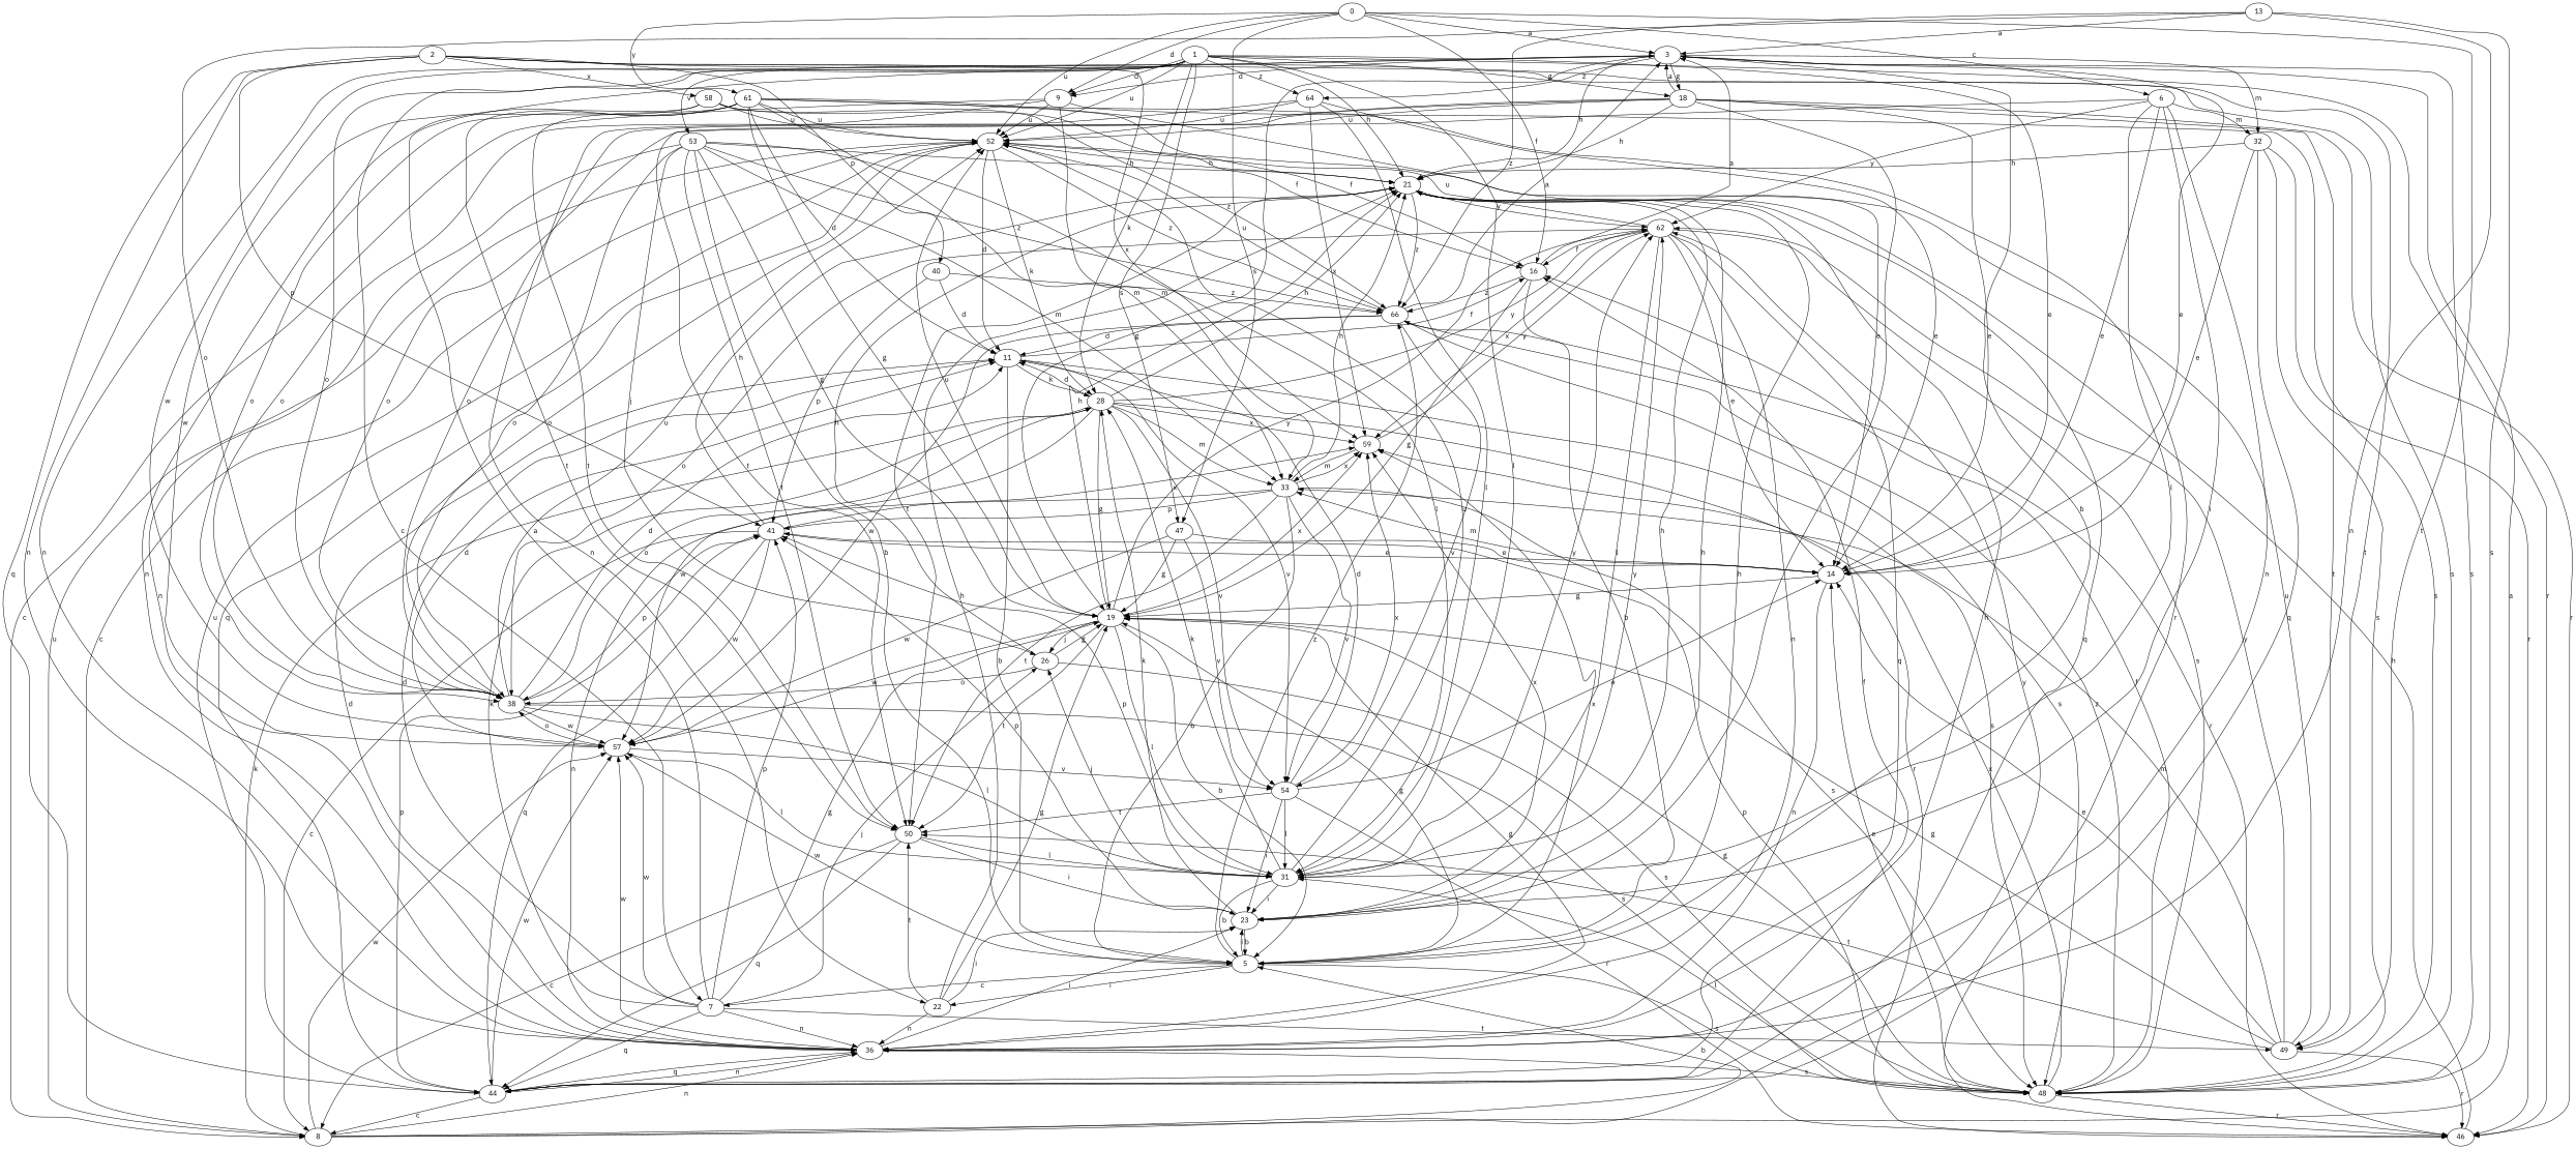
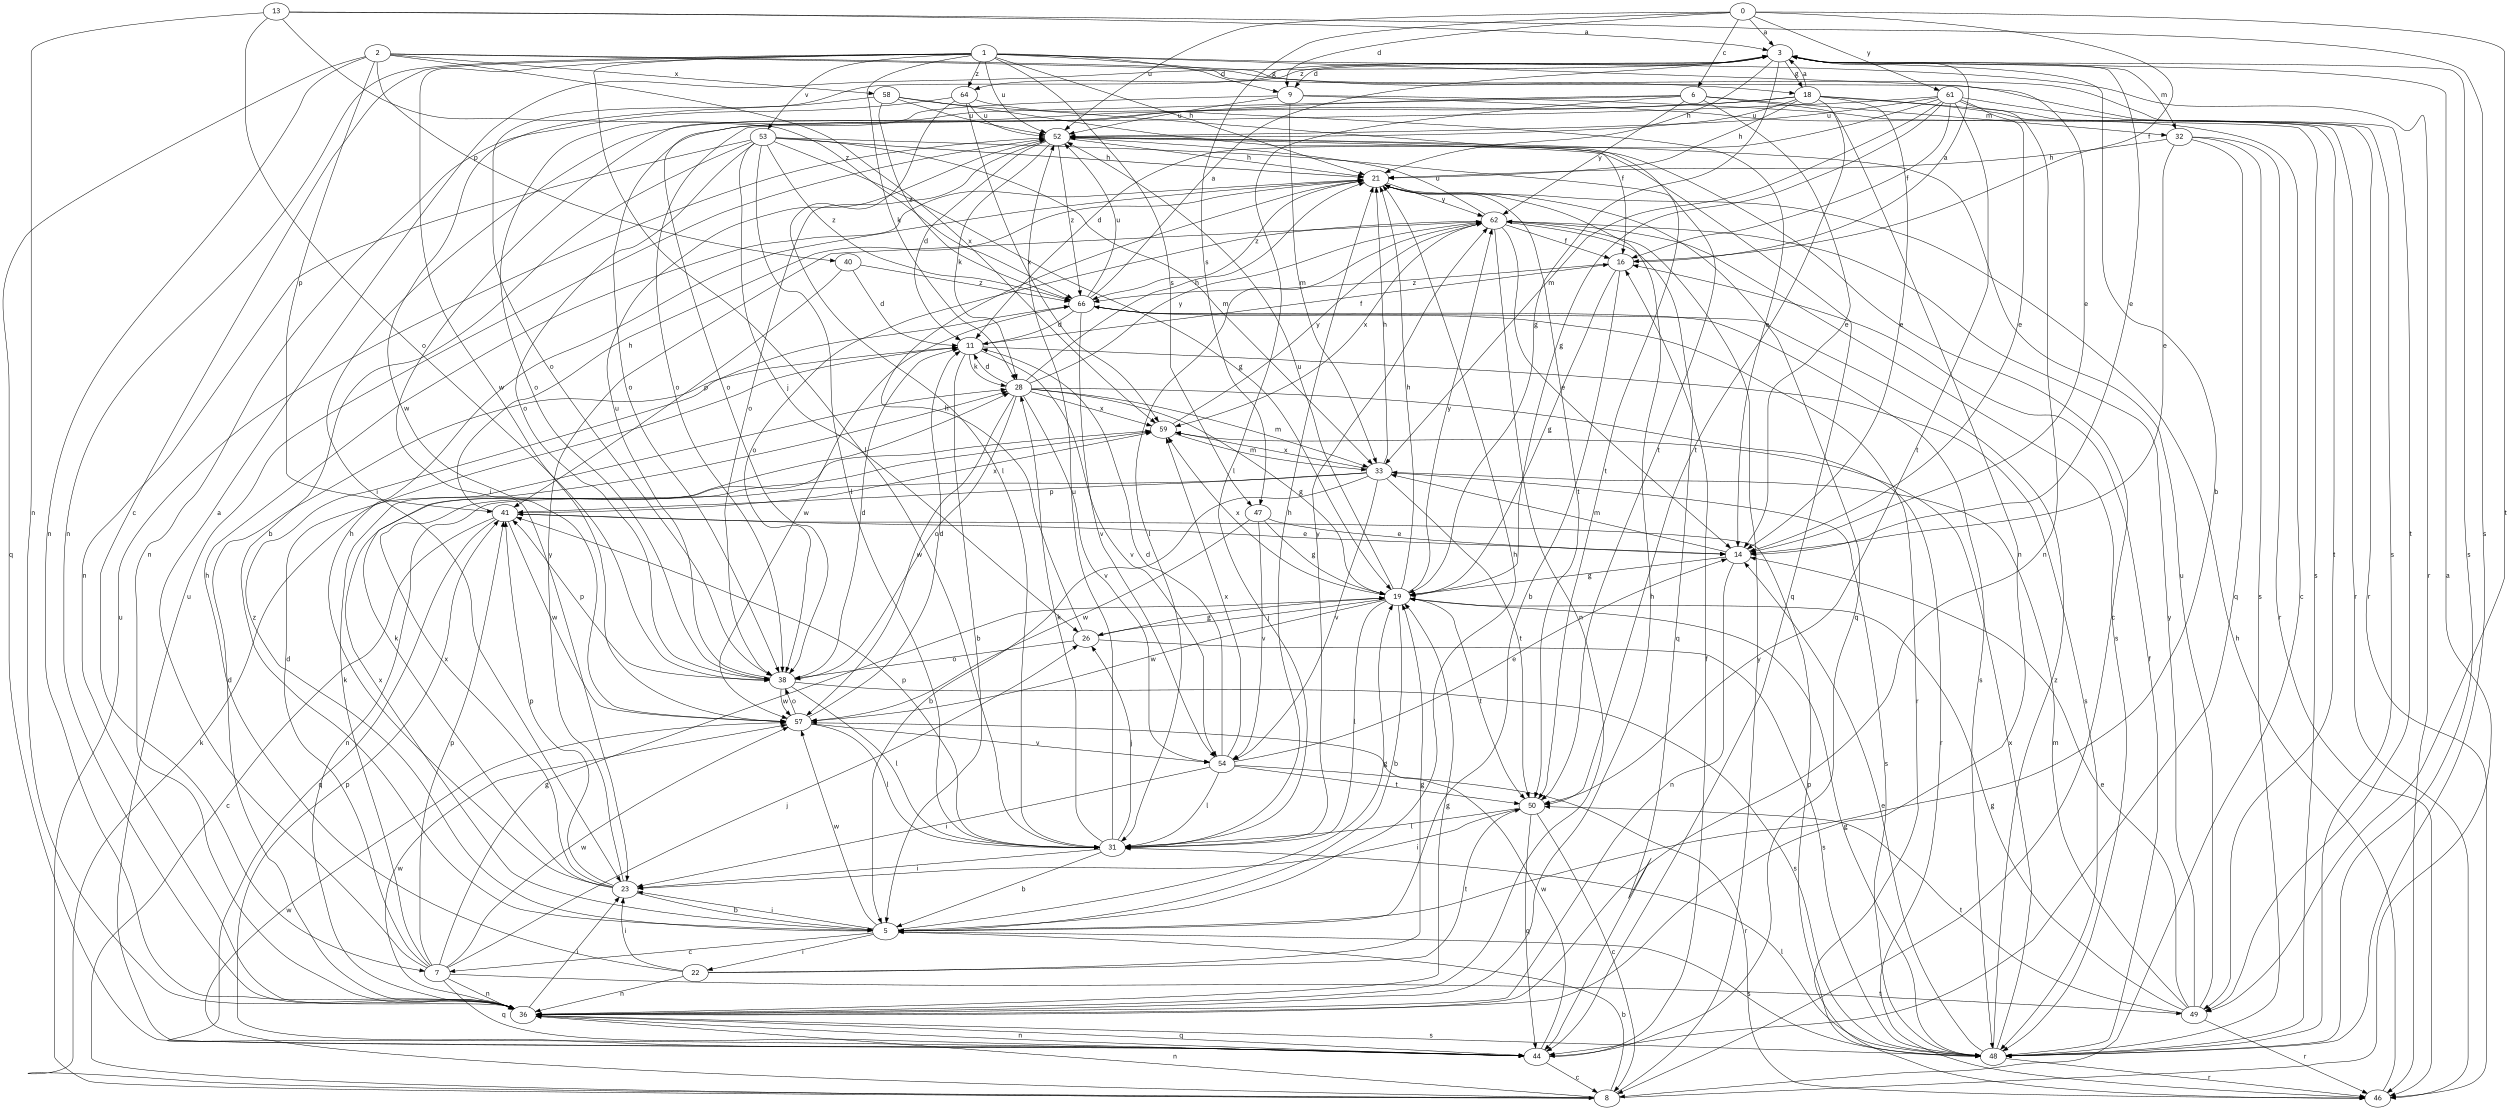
  strict digraph {
    fontname="IBM Plex Sans"
    node [fontname="IBM Plex Sans"]
    edge [fontname="IBM Plex Sans"]
    0
    3
    6
    9
    16
    47
    49
    52
    61
    14
    18
    21
    64
    48
    5
    19
    32
    38
    31
    36
    23
    62
    8
    33
    66
    57
    54
    46
    50
    28
    44
    11
    1
    7
    53
    41
    26
    13
    59
    2
    40
    58
    22
    0 -> 3 [label=a]
    0 -> 6 [label=c]
    0 -> 9 [label=d]
    0 -> 16 [label=f]
    0 -> 47 [label=s]
    0 -> 49 [label=t]
    0 -> 52 [label=u]
    0 -> 61 [label=y]
    3 -> 9 [label=d]
    3 -> 14 [label=e]
    3 -> 18 [label=g]
    3 -> 21 [label=h]
    3 -> 64 [label=z]
    3 -> 48 [label=s]
    3 -> 5 [label=b]
    3 -> 19 [label=g]
    3 -> 32 [label=m]
    3 -> 38 [label=o]
    6 -> 14 [label=e]
    6 -> 32 [label=m]
    6 -> 38 [label=o]
    6 -> 31 [label=l]
    6 -> 36 [label=n]
    6 -> 23 [label=i]
    6 -> 62 [label=y]
    9 -> 52 [label=u]
    9 -> 48 [label=s]
    9 -> 38 [label=o]
    9 -> 8 [label=c]
    9 -> 33 [label=m]
    16 -> 3 [label=a]
    16 -> 5 [label=b]
    16 -> 19 [label=g]
    16 -> 66 [label=z]
    47 -> 14 [label=e]
    47 -> 19 [label=g]
    47 -> 57 [label=w]
    47 -> 54 [label=v]
    49 -> 52 [label=u]
    49 -> 14 [label=e]
    49 -> 19 [label=g]
    49 -> 62 [label=y]
    49 -> 33 [label=m]
    49 -> 46 [label=r]
    49 -> 50 [label=t]
    52 -> 21 [label=h]
    52 -> 38 [label=o]
    52 -> 8 [label=c]
    52 -> 66 [label=z]
    52 -> 28 [label=k]
    52 -> 44 [label=q]
    52 -> 11 [label=d]
    61 -> 16 [label=f]
    61 -> 52 [label=u]
    61 -> 14 [label=e]
    61 -> 19 [label=g]
    61 -> 38 [label=o]
    61 -> 36 [label=n]
    61 -> 33 [label=m]
    61 -> 46 [label=r]
    61 -> 50 [label=t]
    61 -> 11 [label=d]
    14 -> 19 [label=g]
    14 -> 36 [label=n]
    14 -> 33 [label=m]
    18 -> 3 [label=a]
    18 -> 49 [label=t]
    18 -> 52 [label=u]
    18 -> 14 [label=e]
    18 -> 21 [label=h]
    18 -> 38 [label=o]
    18 -> 23 [label=i]
    18 -> 46 [label=r]
    18 -> 50 [label=t]
    21 -> 62 [label=y]
    21 -> 66 [label=z]
    21 -> 50 [label=t]
    21 -> 44 [label=q]
    64 -> 52 [label=u]
    64 -> 14 [label=e]
    64 -> 31 [label=l]
-   64 -> 22 [label=n]
+   64 -> 36 [label=n]
    64 -> 59 [label=x]
    48 -> 16 [label=f]
    48 -> 14 [label=e]
    48 -> 19 [label=g]
    48 -> 31 [label=l]
    48 -> 66 [label=z]
    48 -> 46 [label=r]
    48 -> 41 [label=p]
    48 -> 59 [label=x]
    5 -> 21 [label=h]
    5 -> 48 [label=s]
    5 -> 19 [label=g]
    5 -> 23 [label=i]
    5 -> 66 [label=z]
    5 -> 57 [label=w]
    5 -> 7 [label=c]
    5 -> 59 [label=x]
    5 -> 22 [label=i]
    19 -> 52 [label=u]
    19 -> 21 [label=h]
    19 -> 5 [label=b]
    19 -> 31 [label=l]
    19 -> 62 [label=y]
    19 -> 57 [label=w]
    19 -> 50 [label=t]
    19 -> 26 [label=j]
    19 -> 59 [label=x]
    32 -> 14 [label=e]
    32 -> 21 [label=h]
    32 -> 48 [label=s]
    32 -> 46 [label=r]
    32 -> 44 [label=q]
    38 -> 52 [label=u]
    38 -> 48 [label=s]
    38 -> 31 [label=l]
    38 -> 57 [label=w]
    38 -> 11 [label=d]
    38 -> 41 [label=p]
    31 -> 52 [label=u]
    31 -> 21 [label=h]
    31 -> 5 [label=b]
    31 -> 23 [label=i]
    31 -> 62 [label=y]
    31 -> 28 [label=k]
    31 -> 41 [label=p]
    31 -> 26 [label=j]
    36 -> 21 [label=h]
    36 -> 48 [label=s]
    36 -> 19 [label=g]
    36 -> 23 [label=i]
    36 -> 57 [label=w]
    36 -> 44 [label=q]
    36 -> 11 [label=d]
    23 -> 21 [label=h]
    23 -> 5 [label=b]
    23 -> 62 [label=y]
    23 -> 28 [label=k]
    23 -> 41 [label=p]
    23 -> 59 [label=x]
    62 -> 16 [label=f]
    62 -> 52 [label=u]
    62 -> 14 [label=e]
    62 -> 48 [label=s]
    62 -> 38 [label=o]
    62 -> 31 [label=l]
    62 -> 36 [label=n]
    62 -> 44 [label=q]
    62 -> 59 [label=x]
    8 -> 3 [label=a]
    8 -> 52 [label=u]
    8 -> 5 [label=b]
    8 -> 36 [label=n]
    8 -> 62 [label=y]
    8 -> 57 [label=w]
    8 -> 28 [label=k]
    33 -> 21 [label=h]
    33 -> 48 [label=s]
    33 -> 5 [label=b]
    33 -> 36 [label=n]
    33 -> 54 [label=v]
    33 -> 50 [label=t]
    33 -> 41 [label=p]
    33 -> 59 [label=x]
    66 -> 3 [label=a]
    66 -> 52 [label=u]
    66 -> 48 [label=s]
    66 -> 57 [label=w]
    66 -> 54 [label=v]
    66 -> 46 [label=r]
    66 -> 11 [label=d]
    57 -> 38 [label=o]
    57 -> 31 [label=l]
    57 -> 54 [label=v]
    57 -> 11 [label=d]
    54 -> 14 [label=e]
    54 -> 31 [label=l]
    54 -> 23 [label=i]
    54 -> 46 [label=r]
    54 -> 50 [label=t]
    54 -> 11 [label=d]
    54 -> 59 [label=x]
    46 -> 21 [label=h]
    50 -> 31 [label=l]
    50 -> 23 [label=i]
    50 -> 8 [label=c]
    50 -> 44 [label=q]
    28 -> 21 [label=h]
    28 -> 19 [label=g]
    28 -> 38 [label=o]
    28 -> 62 [label=y]
    28 -> 33 [label=m]
    28 -> 57 [label=w]
    28 -> 54 [label=v]
    28 -> 46 [label=r]
    28 -> 11 [label=d]
    28 -> 59 [label=x]
    44 -> 16 [label=f]
    44 -> 52 [label=u]
    44 -> 36 [label=n]
    44 -> 8 [label=c]
    44 -> 57 [label=w]
    44 -> 41 [label=p]
    11 -> 16 [label=f]
    11 -> 48 [label=s]
    11 -> 5 [label=b]
    11 -> 54 [label=v]
    11 -> 28 [label=k]
    1 -> 9 [label=d]
    1 -> 47 [label=s]
    1 -> 52 [label=u]
    1 -> 14 [label=e]
    1 -> 18 [label=g]
    1 -> 21 [label=h]
    1 -> 64 [label=z]
    1 -> 31 [label=l]
    1 -> 36 [label=n]
    1 -> 57 [label=w]
    1 -> 46 [label=r]
    1 -> 28 [label=k]
    1 -> 7 [label=c]
    1 -> 53 [label=v]
    7 -> 3 [label=a]
    7 -> 49 [label=t]
    7 -> 19 [label=g]
    7 -> 36 [label=n]
    7 -> 57 [label=w]
    7 -> 28 [label=k]
    7 -> 44 [label=q]
    7 -> 11 [label=d]
    7 -> 41 [label=p]
    7 -> 26 [label=j]
    53 -> 21 [label=h]
    53 -> 5 [label=b]
    53 -> 19 [label=g]
    53 -> 38 [label=o]
    53 -> 31 [label=l]
    53 -> 36 [label=n]
    53 -> 33 [label=m]
    53 -> 66 [label=z]
    53 -> 50 [label=t]
    53 -> 26 [label=j]
    41 -> 14 [label=e]
    41 -> 21 [label=h]
    41 -> 8 [label=c]
    41 -> 57 [label=w]
    41 -> 44 [label=q]
    41 -> 59 [label=x]
    26 -> 21 [label=h]
    26 -> 48 [label=s]
    26 -> 19 [label=g]
    26 -> 38 [label=o]
    13 -> 3 [label=a]
    13 -> 48 [label=s]
    13 -> 38 [label=o]
    13 -> 36 [label=n]
    13 -> 66 [label=z]
    59 -> 62 [label=y]
    59 -> 33 [label=m]
    2 -> 49 [label=t]
    2 -> 48 [label=s]
    2 -> 36 [label=n]
    2 -> 44 [label=q]
    2 -> 41 [label=p]
    2 -> 59 [label=x]
    2 -> 40 [label=p]
    2 -> 58 [label=x]
    40 -> 66 [label=z]
    40 -> 11 [label=d]
    40 -> 41 [label=p]
    58 -> 16 [label=f]
    58 -> 52 [label=u]
    58 -> 66 [label=z]
    58 -> 57 [label=w]
    58 -> 50 [label=t]
    22 -> 21 [label=h]
    22 -> 19 [label=g]
    22 -> 36 [label=n]
    22 -> 23 [label=i]
    22 -> 50 [label=t]
  }
